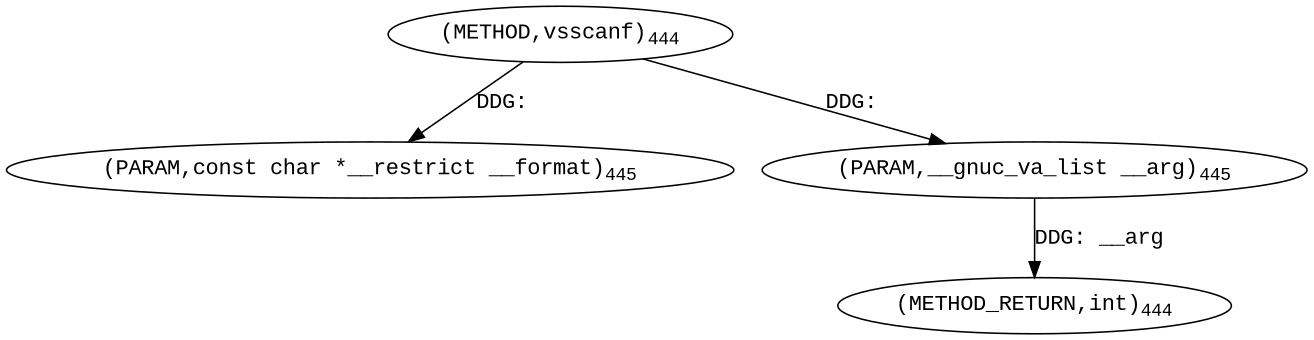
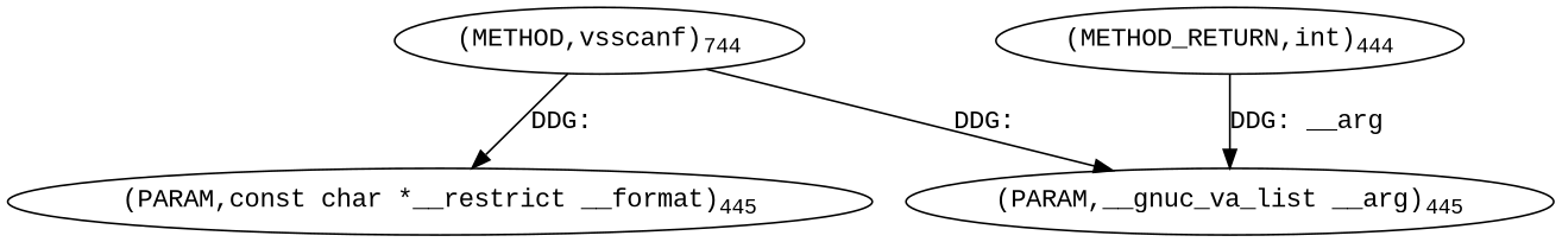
  digraph {
    fontname="Liberation Mono"
    node [fontname="Liberation Mono"]
    edge [fontname="Liberation Mono"]
-   n1 [label=<(METHOD,vsscanf)<SUB>444</SUB>>]
+   n1 [label=<(METHOD,vsscanf)<SUB>744</SUB>>]
    n2 [label=<(PARAM,const char *__restrict __format)<SUB>445</SUB>>]
    n3 [label=<(PARAM,__gnuc_va_list __arg)<SUB>445</SUB>>]
    n4 [label=<(METHOD_RETURN,int)<SUB>444</SUB>>]
    n1 -> n2 [label="DDG: "]
    n1 -> n3 [label="DDG: "]
-   n3 -> n4 [label="DDG: __arg"]
+   n4 -> n3 [label="DDG: __arg"]
  }
